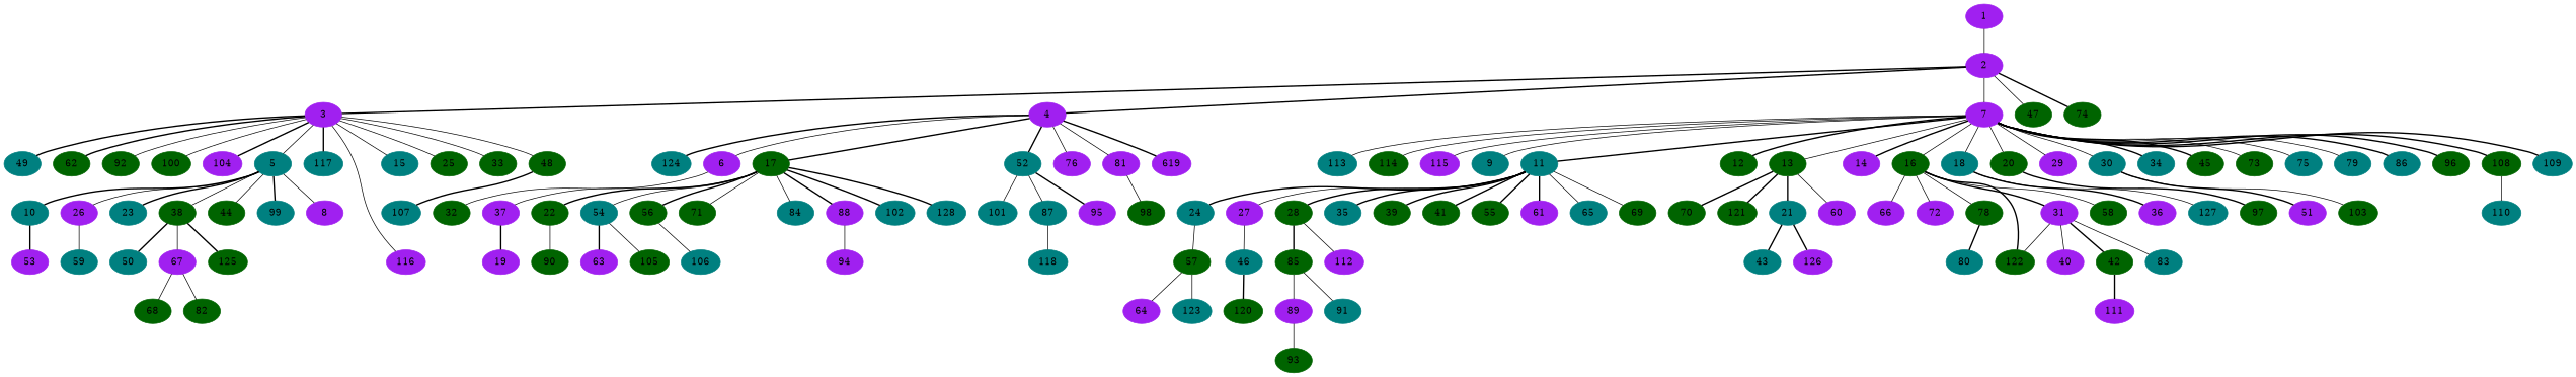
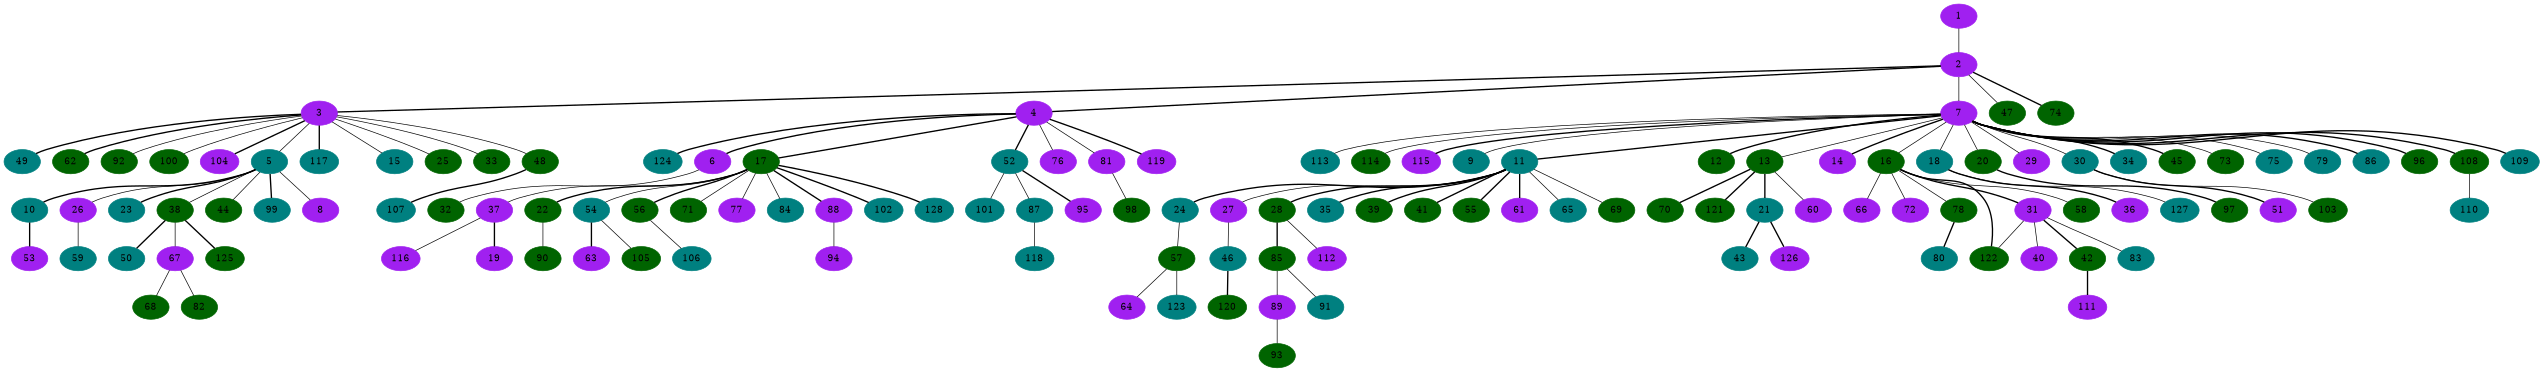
  graph {
    node [color=darkgreen style=filled]
    edge [style=solid]
    1 [color=purple]
    2 [color=purple]
    3 [color=purple]
    4 [color=purple]
    7 [color=purple]
    47
    74
    5 [color=teal]
    15 [color=teal]
    25
    33
    48
    49 [color=teal]
    62
    92
    100
    104 [color=purple]
    116 [color=purple]
    117 [color=teal]
    6 [color=purple]
    17
    52 [color=teal]
    76 [color=purple]
    81 [color=purple]
-   119 [color=purple label=619]
+   119 [color=purple]
    124 [color=teal]
    9 [color=teal]
    11 [color=teal]
    12
    13
    14 [color=purple]
    16
    18 [color=teal]
    20
    29 [color=purple]
    30 [color=teal]
    34 [color=teal]
    45
    73
    75 [color=teal]
    79 [color=teal]
    86 [color=teal]
    96
    108
    109 [color=teal]
    113 [color=teal]
    114
    115 [color=purple]
    8 [color=purple]
    10 [color=teal]
    23 [color=teal]
    26 [color=purple]
    38
    44
    99 [color=teal]
    19 [color=purple]
    107 [color=teal]
    32
    22
    37 [color=purple]
    54 [color=teal]
    56
    71
+   77 [color=purple]
    84 [color=teal]
    88 [color=purple]
    102 [color=teal]
    128 [color=teal]
    87 [color=teal]
    95 [color=purple]
    101 [color=teal]
    98
    53 [color=purple]
    59 [color=teal]
    50 [color=teal]
    67 [color=purple]
    125
    24 [color=teal]
    27 [color=purple]
    28
    35 [color=teal]
    39
    41
    55
    61 [color=purple]
    65 [color=teal]
    69
    21 [color=teal]
    60 [color=purple]
    70
    121
    31 [color=purple]
    58
    66 [color=purple]
    72 [color=purple]
    78
    122
    36 [color=purple]
    127 [color=teal]
    97
    51 [color=purple]
    103
    110 [color=teal]
    57
    46 [color=teal]
    85
    112 [color=purple]
    43 [color=teal]
    126 [color=purple]
    40 [color=purple]
    42
    83 [color=teal]
    80 [color=teal]
    90
    63 [color=purple]
    105
    106 [color=teal]
    94 [color=purple]
    64 [color=purple]
    123 [color=teal]
    120
    89 [color=purple]
    91 [color=teal]
    111 [color=purple]
    68
    82
    118 [color=teal]
    93
    1 -- 2
    2 -- 3 [style=bold]
    2 -- 4 [style=bold]
    2 -- 7
    2 -- 47
    2 -- 74 [style=bold]
    3 -- 5
    3 -- 15
    3 -- 25
    3 -- 33
    3 -- 48
    3 -- 49 [style=bold]
    3 -- 62 [style=bold]
    3 -- 92
    3 -- 100
    3 -- 104 [style=bold]
-   3 -- 116
+   37 -- 116
    3 -- 117 [style=bold]
-   4 -- 6
+   4 -- 6 [style=bold]
    4 -- 17 [style=bold]
    4 -- 52 [style=bold]
    4 -- 76
    4 -- 81
    4 -- 119 [style=bold]
    4 -- 124 [style=bold]
    7 -- 9
    7 -- 11 [style=bold]
    7 -- 12 [style=bold]
    7 -- 13
    7 -- 14 [style=bold]
    7 -- 16
    7 -- 18
    7 -- 20
    7 -- 29
    7 -- 30
    7 -- 34 [style=bold]
    7 -- 45 [style=bold]
    7 -- 73
    7 -- 75
    7 -- 79
    7 -- 86 [style=bold]
    7 -- 96 [style=bold]
    7 -- 108 [style=bold]
    7 -- 109 [style=bold]
    7 -- 113
    7 -- 114
-   7 -- 115
+   7 -- 115 [style=bold]
    5 -- 8
    5 -- 10 [style=bold]
    5 -- 23 [style=bold]
    5 -- 26
    5 -- 38
    5 -- 44
    5 -- 99 [style=bold]
    48 -- 107 [style=bold]
    6 -- 32
    17 -- 22 [style=bold]
    17 -- 37
    17 -- 54
    17 -- 56 [style=bold]
    17 -- 71
+   17 -- 77
    17 -- 84
    17 -- 88 [style=bold]
    17 -- 102 [style=bold]
    17 -- 128 [style=bold]
    52 -- 87
    52 -- 95 [style=bold]
    52 -- 101
    81 -- 98
    11 -- 24 [style=bold]
    11 -- 27
    11 -- 28 [style=bold]
    11 -- 35 [style=bold]
    11 -- 39 [style=bold]
    11 -- 41 [style=bold]
    11 -- 55 [style=bold]
    11 -- 61 [style=bold]
    11 -- 65
    11 -- 69
    13 -- 21 [style=bold]
    13 -- 60
    13 -- 70 [style=bold]
    13 -- 121 [style=bold]
    16 -- 31 [style=bold]
    16 -- 58
    16 -- 66
    16 -- 72
    16 -- 78
    16 -- 122 [style=bold]
    18 -- 36 [style=bold]
    18 -- 127
    20 -- 97 [style=bold]
    30 -- 51 [style=bold]
    30 -- 103
    108 -- 110
    10 -- 53 [style=bold]
    26 -- 59
    38 -- 50 [style=bold]
    38 -- 67
    38 -- 125 [style=bold]
    22 -- 90
    37 -- 19 [style=bold]
    54 -- 63 [style=bold]
    54 -- 105
    56 -- 106
    88 -- 94
    87 -- 118
    67 -- 68
    67 -- 82
    24 -- 57
    27 -- 46
    28 -- 85 [style=bold]
    28 -- 112
    21 -- 43 [style=bold]
    21 -- 126 [style=bold]
    31 -- 122
    31 -- 40
    31 -- 42 [style=bold]
    31 -- 83
    78 -- 80 [style=bold]
    57 -- 64
    57 -- 123
    46 -- 120 [style=bold]
    85 -- 89
    85 -- 91
    42 -- 111 [style=bold]
    89 -- 93
  }
